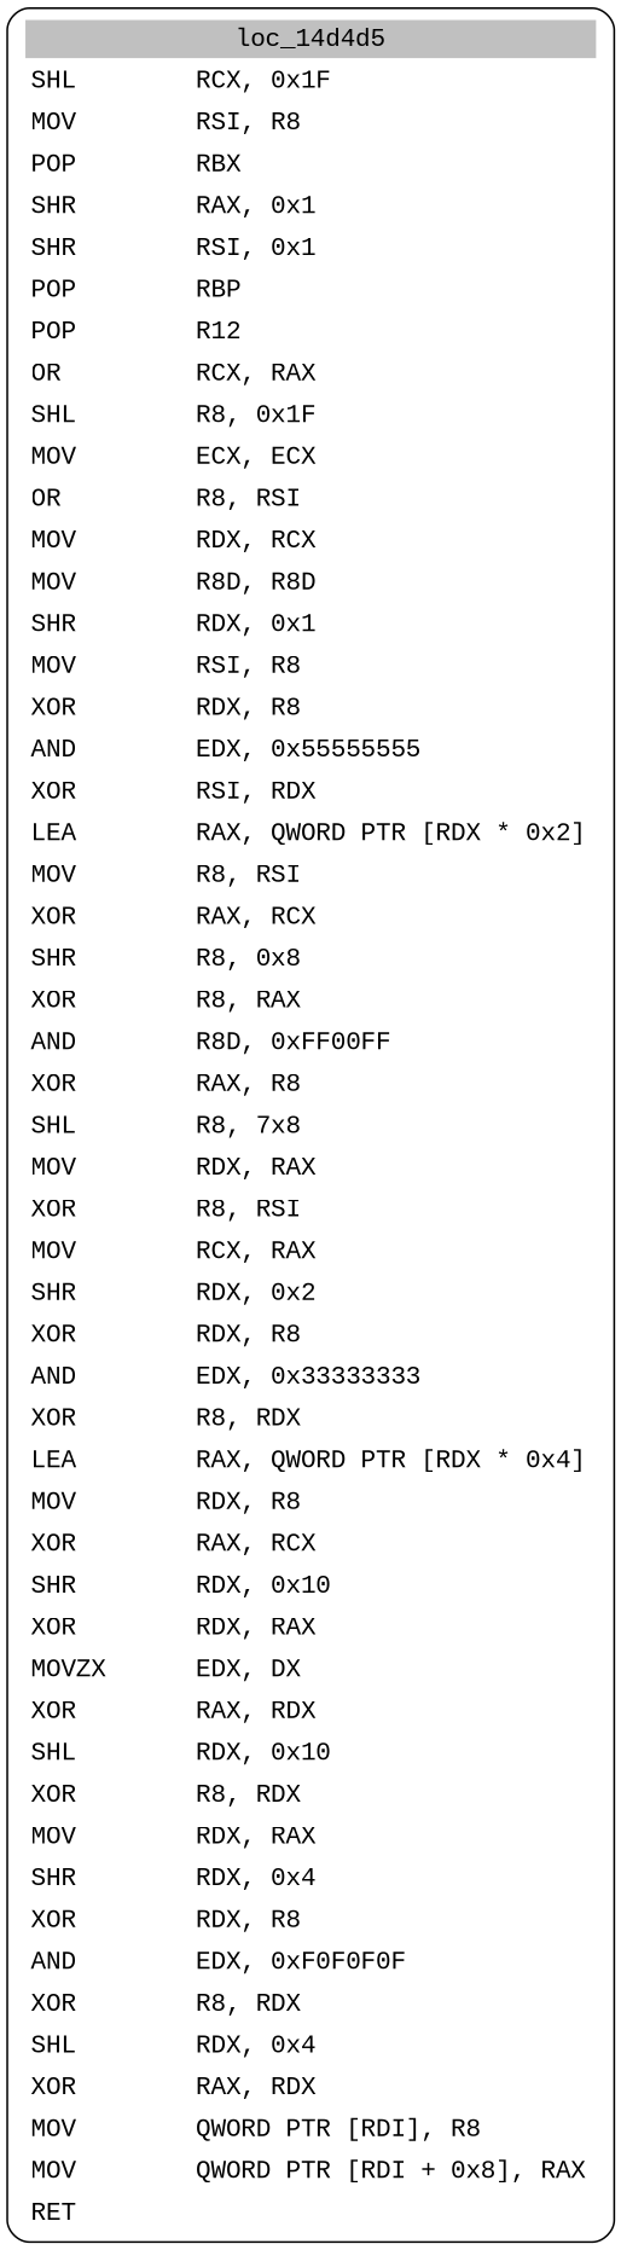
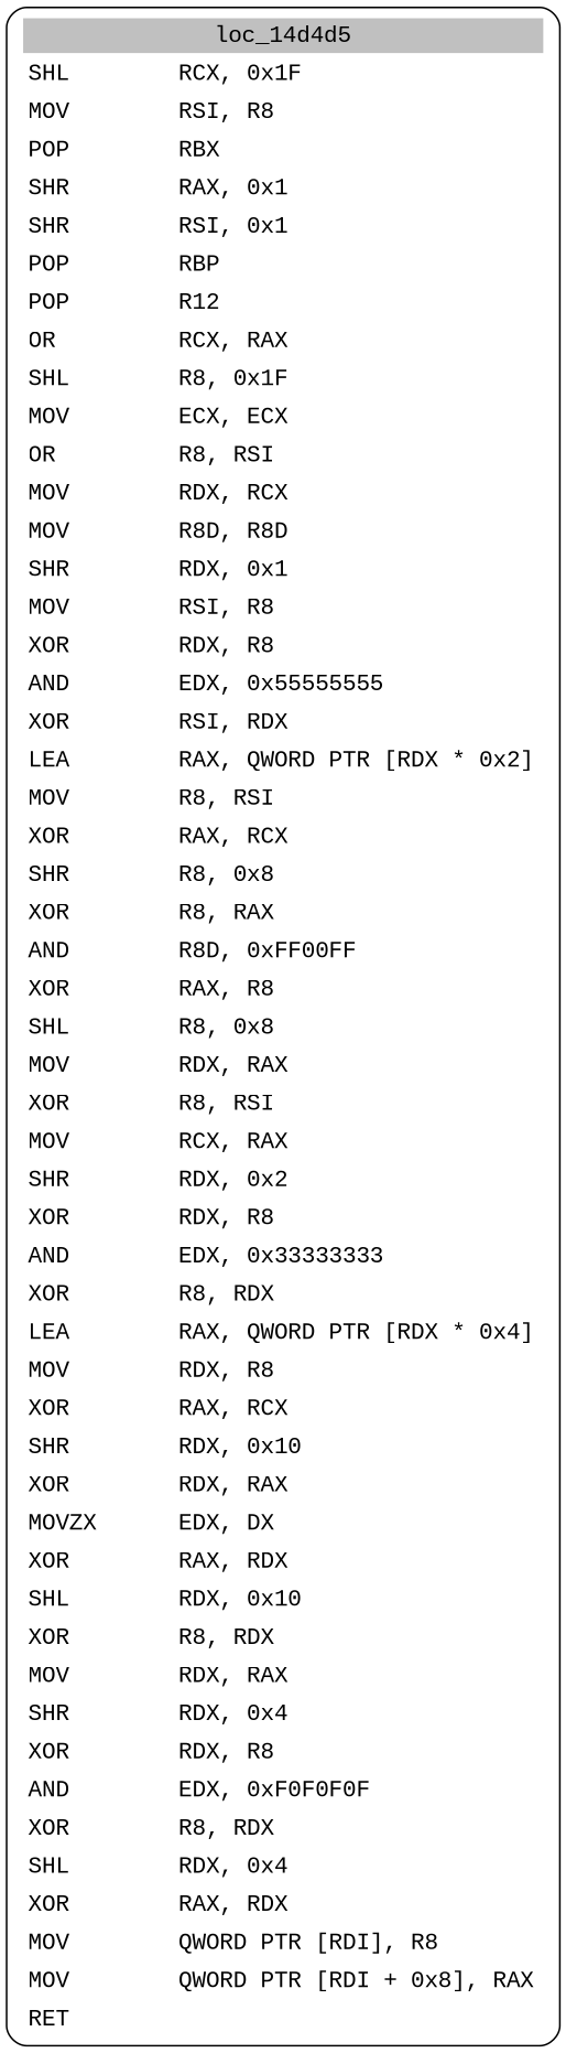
  digraph {
-   n1 [fontname="Courier New" label=<<table border="0" cellborder="0" cellpadding="3"><tr><td align="center" colspan="2" bgcolor="grey">loc_14d4d5</td></tr><tr><td align="left">SHL        RCX, 0x1F</td></tr><tr><td align="left">MOV        RSI, R8</td></tr><tr><td align="left">POP        RBX</td></tr><tr><td align="left">SHR        RAX, 0x1</td></tr><tr><td align="left">SHR        RSI, 0x1</td></tr><tr><td align="left">POP        RBP</td></tr><tr><td align="left">POP        R12</td></tr><tr><td align="left">OR         RCX, RAX</td></tr><tr><td align="left">SHL        R8, 0x1F</td></tr><tr><td align="left">MOV        ECX, ECX</td></tr><tr><td align="left">OR         R8, RSI</td></tr><tr><td align="left">MOV        RDX, RCX</td></tr><tr><td align="left">MOV        R8D, R8D</td></tr><tr><td align="left">SHR        RDX, 0x1</td></tr><tr><td align="left">MOV        RSI, R8</td></tr><tr><td align="left">XOR        RDX, R8</td></tr><tr><td align="left">AND        EDX, 0x55555555</td></tr><tr><td align="left">XOR        RSI, RDX</td></tr><tr><td align="left">LEA        RAX, QWORD PTR [RDX * 0x2]</td></tr><tr><td align="left">MOV        R8, RSI</td></tr><tr><td align="left">XOR        RAX, RCX</td></tr><tr><td align="left">SHR        R8, 0x8</td></tr><tr><td align="left">XOR        R8, RAX</td></tr><tr><td align="left">AND        R8D, 0xFF00FF</td></tr><tr><td align="left">XOR        RAX, R8</td></tr><tr><td align="left">SHL        R8, 7x8</td></tr><tr><td align="left">MOV        RDX, RAX</td></tr><tr><td align="left">XOR        R8, RSI</td></tr><tr><td align="left">MOV        RCX, RAX</td></tr><tr><td align="left">SHR        RDX, 0x2</td></tr><tr><td align="left">XOR        RDX, R8</td></tr><tr><td align="left">AND        EDX, 0x33333333</td></tr><tr><td align="left">XOR        R8, RDX</td></tr><tr><td align="left">LEA        RAX, QWORD PTR [RDX * 0x4]</td></tr><tr><td align="left">MOV        RDX, R8</td></tr><tr><td align="left">XOR        RAX, RCX</td></tr><tr><td align="left">SHR        RDX, 0x10</td></tr><tr><td align="left">XOR        RDX, RAX</td></tr><tr><td align="left">MOVZX      EDX, DX</td></tr><tr><td align="left">XOR        RAX, RDX</td></tr><tr><td align="left">SHL        RDX, 0x10</td></tr><tr><td align="left">XOR        R8, RDX</td></tr><tr><td align="left">MOV        RDX, RAX</td></tr><tr><td align="left">SHR        RDX, 0x4</td></tr><tr><td align="left">XOR        RDX, R8</td></tr><tr><td align="left">AND        EDX, 0xF0F0F0F</td></tr><tr><td align="left">XOR        R8, RDX</td></tr><tr><td align="left">SHL        RDX, 0x4</td></tr><tr><td align="left">XOR        RAX, RDX</td></tr><tr><td align="left">MOV        QWORD PTR [RDI], R8</td></tr><tr><td align="left">MOV        QWORD PTR [RDI + 0x8], RAX</td></tr><tr><td align="left">RET        </td></tr></table>> shape=Mrecord]
+   n1 [fontname="Courier New" label=<<table border="0" cellborder="0" cellpadding="3"><tr><td align="center" colspan="2" bgcolor="grey">loc_14d4d5</td></tr><tr><td align="left">SHL        RCX, 0x1F</td></tr><tr><td align="left">MOV        RSI, R8</td></tr><tr><td align="left">POP        RBX</td></tr><tr><td align="left">SHR        RAX, 0x1</td></tr><tr><td align="left">SHR        RSI, 0x1</td></tr><tr><td align="left">POP        RBP</td></tr><tr><td align="left">POP        R12</td></tr><tr><td align="left">OR         RCX, RAX</td></tr><tr><td align="left">SHL        R8, 0x1F</td></tr><tr><td align="left">MOV        ECX, ECX</td></tr><tr><td align="left">OR         R8, RSI</td></tr><tr><td align="left">MOV        RDX, RCX</td></tr><tr><td align="left">MOV        R8D, R8D</td></tr><tr><td align="left">SHR        RDX, 0x1</td></tr><tr><td align="left">MOV        RSI, R8</td></tr><tr><td align="left">XOR        RDX, R8</td></tr><tr><td align="left">AND        EDX, 0x55555555</td></tr><tr><td align="left">XOR        RSI, RDX</td></tr><tr><td align="left">LEA        RAX, QWORD PTR [RDX * 0x2]</td></tr><tr><td align="left">MOV        R8, RSI</td></tr><tr><td align="left">XOR        RAX, RCX</td></tr><tr><td align="left">SHR        R8, 0x8</td></tr><tr><td align="left">XOR        R8, RAX</td></tr><tr><td align="left">AND        R8D, 0xFF00FF</td></tr><tr><td align="left">XOR        RAX, R8</td></tr><tr><td align="left">SHL        R8, 0x8</td></tr><tr><td align="left">MOV        RDX, RAX</td></tr><tr><td align="left">XOR        R8, RSI</td></tr><tr><td align="left">MOV        RCX, RAX</td></tr><tr><td align="left">SHR        RDX, 0x2</td></tr><tr><td align="left">XOR        RDX, R8</td></tr><tr><td align="left">AND        EDX, 0x33333333</td></tr><tr><td align="left">XOR        R8, RDX</td></tr><tr><td align="left">LEA        RAX, QWORD PTR [RDX * 0x4]</td></tr><tr><td align="left">MOV        RDX, R8</td></tr><tr><td align="left">XOR        RAX, RCX</td></tr><tr><td align="left">SHR        RDX, 0x10</td></tr><tr><td align="left">XOR        RDX, RAX</td></tr><tr><td align="left">MOVZX      EDX, DX</td></tr><tr><td align="left">XOR        RAX, RDX</td></tr><tr><td align="left">SHL        RDX, 0x10</td></tr><tr><td align="left">XOR        R8, RDX</td></tr><tr><td align="left">MOV        RDX, RAX</td></tr><tr><td align="left">SHR        RDX, 0x4</td></tr><tr><td align="left">XOR        RDX, R8</td></tr><tr><td align="left">AND        EDX, 0xF0F0F0F</td></tr><tr><td align="left">XOR        R8, RDX</td></tr><tr><td align="left">SHL        RDX, 0x4</td></tr><tr><td align="left">XOR        RAX, RDX</td></tr><tr><td align="left">MOV        QWORD PTR [RDI], R8</td></tr><tr><td align="left">MOV        QWORD PTR [RDI + 0x8], RAX</td></tr><tr><td align="left">RET        </td></tr></table>> shape=Mrecord]
  }
